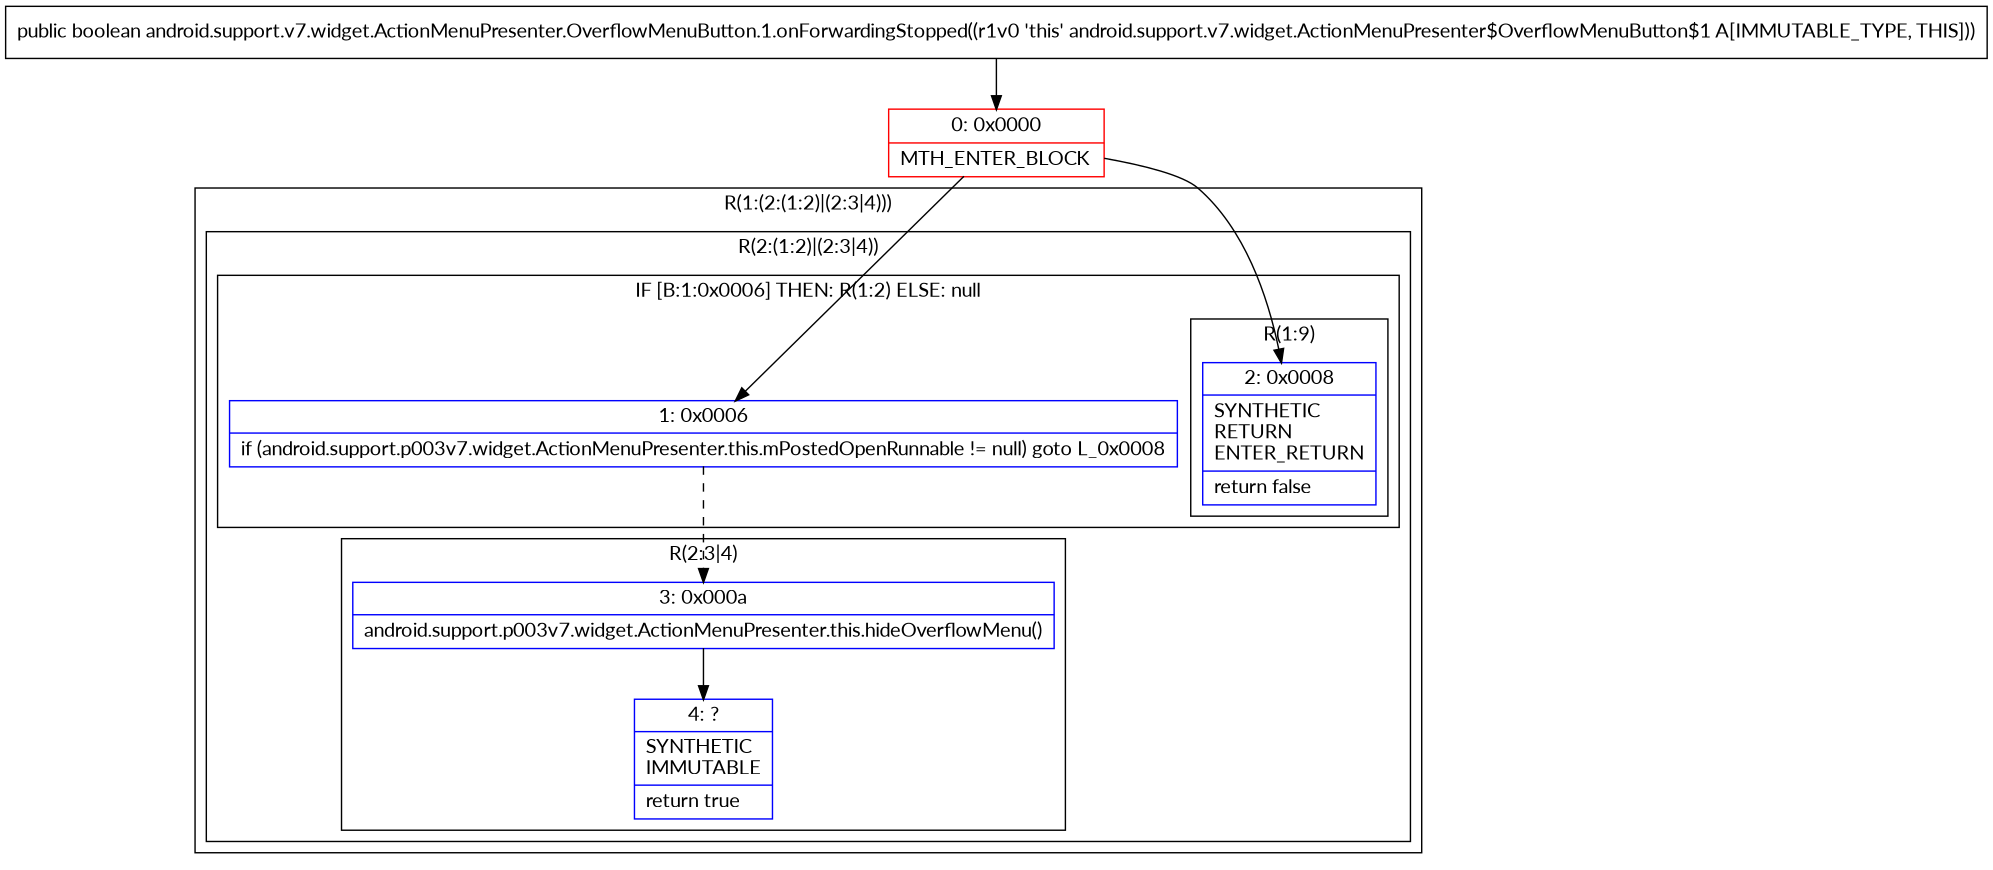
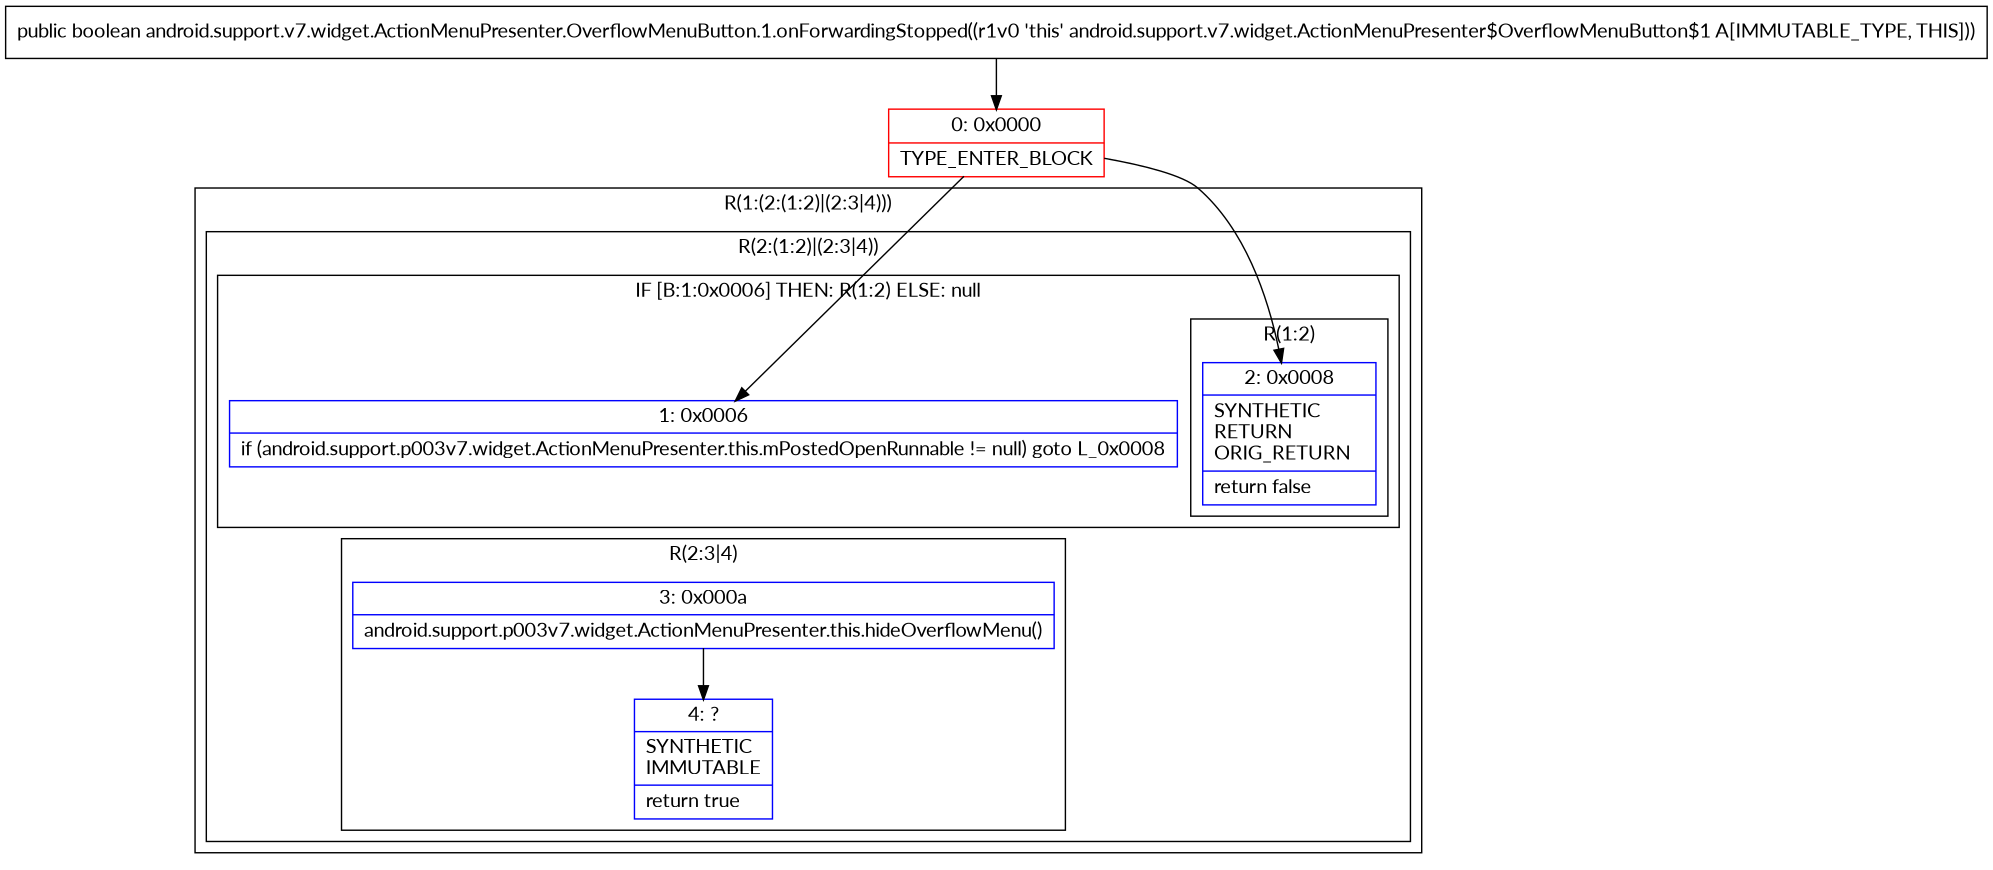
  digraph {
    fontname=Lato
    node [color=blue fontname=Lato shape=record]
    edge [fontname=Lato]
-   n1 [label="{2\:\ 0x0008|SYNTHETIC\lRETURN\lENTER_RETURN\l|return false\l}"]
+   n1 [label="{2\:\ 0x0008|SYNTHETIC\lRETURN\lORIG_RETURN\l|return false\l}"]
    n2 [label="{1\:\ 0x0006|if (android.support.p003v7.widget.ActionMenuPresenter.this.mPostedOpenRunnable != null) goto L_0x0008\l}"]
    n3 [label="{3\:\ 0x000a|android.support.p003v7.widget.ActionMenuPresenter.this.hideOverflowMenu()\l}"]
    n4 [label="{4\:\ ?|SYNTHETIC\lIMMUTABLE\l|return true\l}"]
-   n5 [color=red label="{0\:\ 0x0000|MTH_ENTER_BLOCK\l}"]
+   n5 [color=red label="{0\:\ 0x0000|TYPE_ENTER_BLOCK\l}"]
    n6 [label="{public boolean android.support.v7.widget.ActionMenuPresenter.OverflowMenuButton.1.onForwardingStopped((r1v0 'this' android.support.v7.widget.ActionMenuPresenter$OverflowMenuButton$1 A[IMMUTABLE_TYPE, THIS])) }" color=""]
    subgraph cluster_1 {
      label="R(1:(2:(1:2)|(2:3|4)))"
      subgraph cluster_2 {
        label="R(2:(1:2)|(2:3|4))"
        subgraph cluster_3 {
          label="IF [B:1:0x0006] THEN: R(1:2) ELSE: null"
          n2
          subgraph cluster_4 {
-           label="R(1:9)"
+           label="R(1:2)"
            n1
          }
        }
        subgraph cluster_5 {
          label="R(2:3|4)"
          n3
          n4
        }
      }
    }
-   n2 -> n3 [style=dashed]
    n3 -> n4
    n5 -> n1
    n5 -> n2
    n6 -> n5
  }
